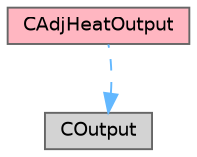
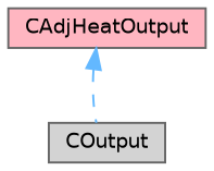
  digraph {
    node [color=gray40 fontname=Helvetica fontsize=10 shape=box style=filled]
    n1 [fillcolor=lightpink fontcolor=black height=0.2 label=CAdjHeatOutput width=0.4]
    n2 [fillcolor=lightgrey height=0.2 label=COutput width=0.4]
-   n2 -> n1 [color=steelblue1 dir=back fontname=Helvetica fontsize=10 labelfontname=Helvetica labelfontsize=10 style=dashed]
+   n1 -> n2 [color=steelblue1 dir=back fontname=Helvetica fontsize=10 labelfontname=Helvetica labelfontsize=10 style=dashed]
  }
